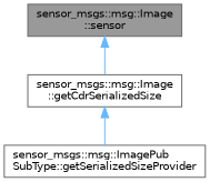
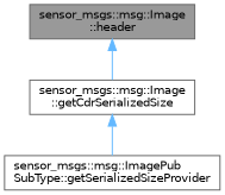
  digraph {
    rankdir=TB
    node [color=grey40 fillcolor=white fontname=Helvetica fontsize=10 shape=box style=filled]
    edge [color=steelblue1 dir=back fontname=Helvetica fontsize=10 labelfontname=Helvetica labelfontsize=10 style=solid]
-   n1 [color=gray40 fillcolor=grey60 fontcolor=black height=0.2 label="sensor_msgs::msg::Image\l::sensor" width=0.4]
+   n1 [color=gray40 fillcolor=grey60 fontcolor=black height=0.2 label="sensor_msgs::msg::Image\l::header" width=0.4]
    n2 [height=0.2 label="sensor_msgs::msg::Image\l::getCdrSerializedSize" width=0.4]
    n3 [height=0.2 label="sensor_msgs::msg::ImagePub\lSubType::getSerializedSizeProvider" width=0.4]
    n1 -> n2
    n2 -> n3
  }
